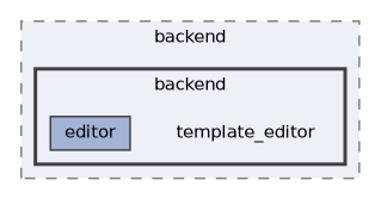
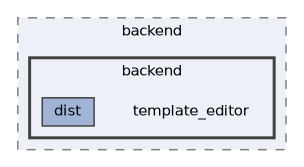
  digraph {
    compound=true
    node [fontname=Helvetica fontsize=10]
    n1 [height=0.2 label=template_editor shape=plaintext width=0.4]
-   n2 [color=grey25 fillcolor="#a2b4d6" height=0.2 label=editor shape=box style=filled width=0.4]
+   n2 [color=grey25 fillcolor="#a2b4d6" height=0.2 label=dist shape=box style=filled width=0.4]
    subgraph cluster_1 {
      bgcolor="#edf0f7"
      fontname=Helvetica
      fontsize=10
      label=backend
      pencolor=grey50
      style="filled,dashed"
      subgraph cluster_2 {
        bgcolor="#edf0f7"
        fontname=Helvetica
        fontsize=10
        pencolor=grey25
        style="filled,bold"
        n1
        n2
      }
    }
  }
